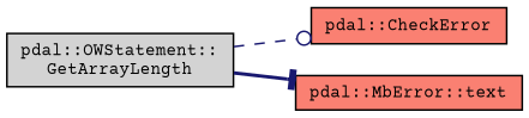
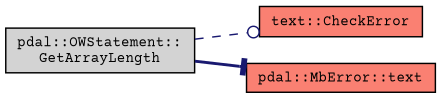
  digraph {
    fontname="Courier Prime"
    rankdir=LR
    node [color=black fillcolor=salmon fontname="Courier Prime" fontsize=10 shape=record style=filled]
    edge [color=midnightblue fontname="Courier Prime" fontsize=10 labelfontname=Helvetica labelfontsize=10]
    n1 [fillcolor=lightgrey fontcolor=black height=0.2 label="pdal::OWStatement::\lGetArrayLength" width=0.4]
-   n2 [height=0.2 label="pdal::CheckError" width=0.4]
+   n2 [height=0.2 label="text::CheckError" width=0.4]
    n3 [height=0.2 label="pdal::MbError::text" width=0.4]
    n1 -> n2 [arrowhead=odot style=dashed]
    n1 -> n3 [arrowhead=tee style=bold]
  }
